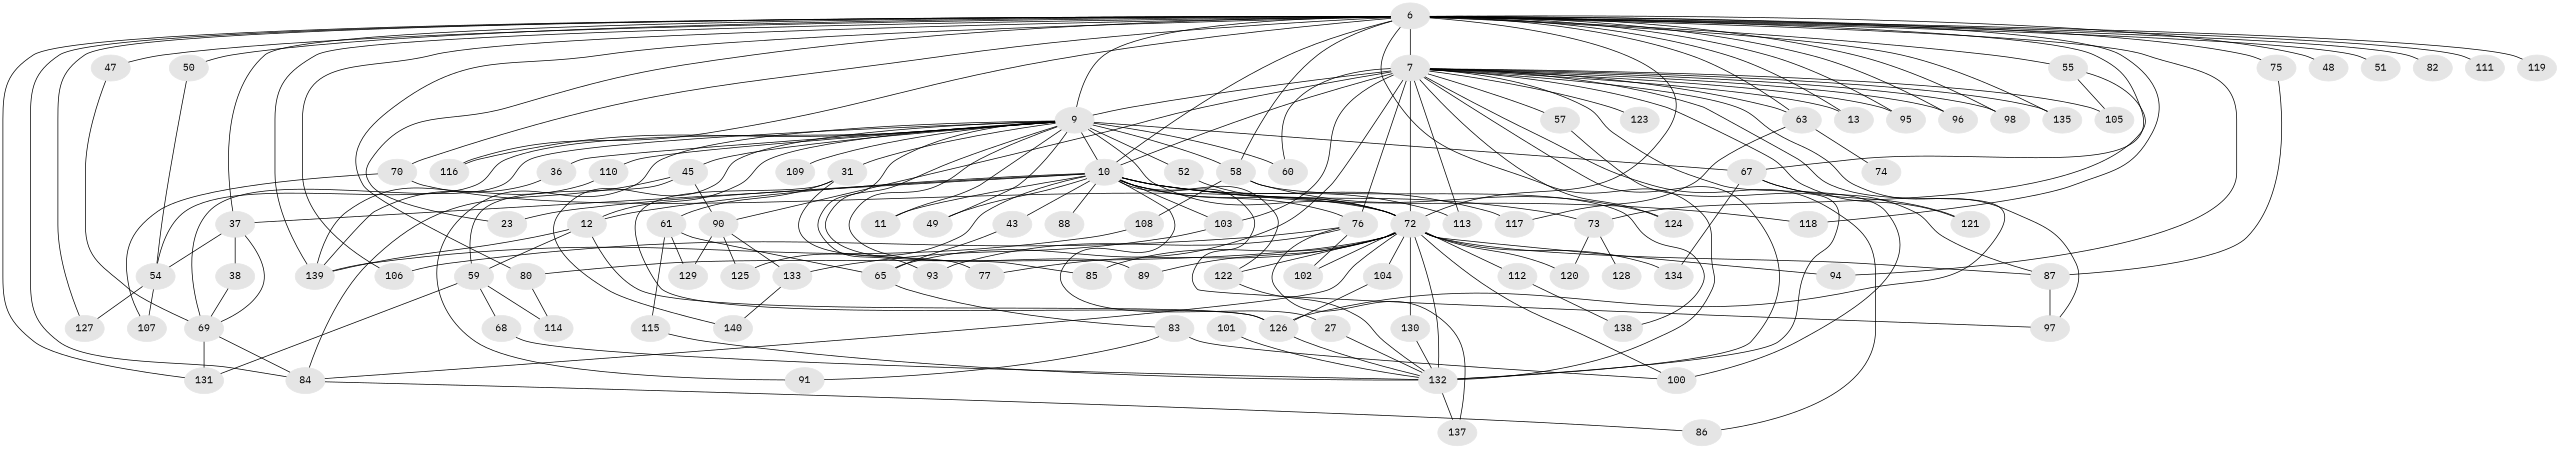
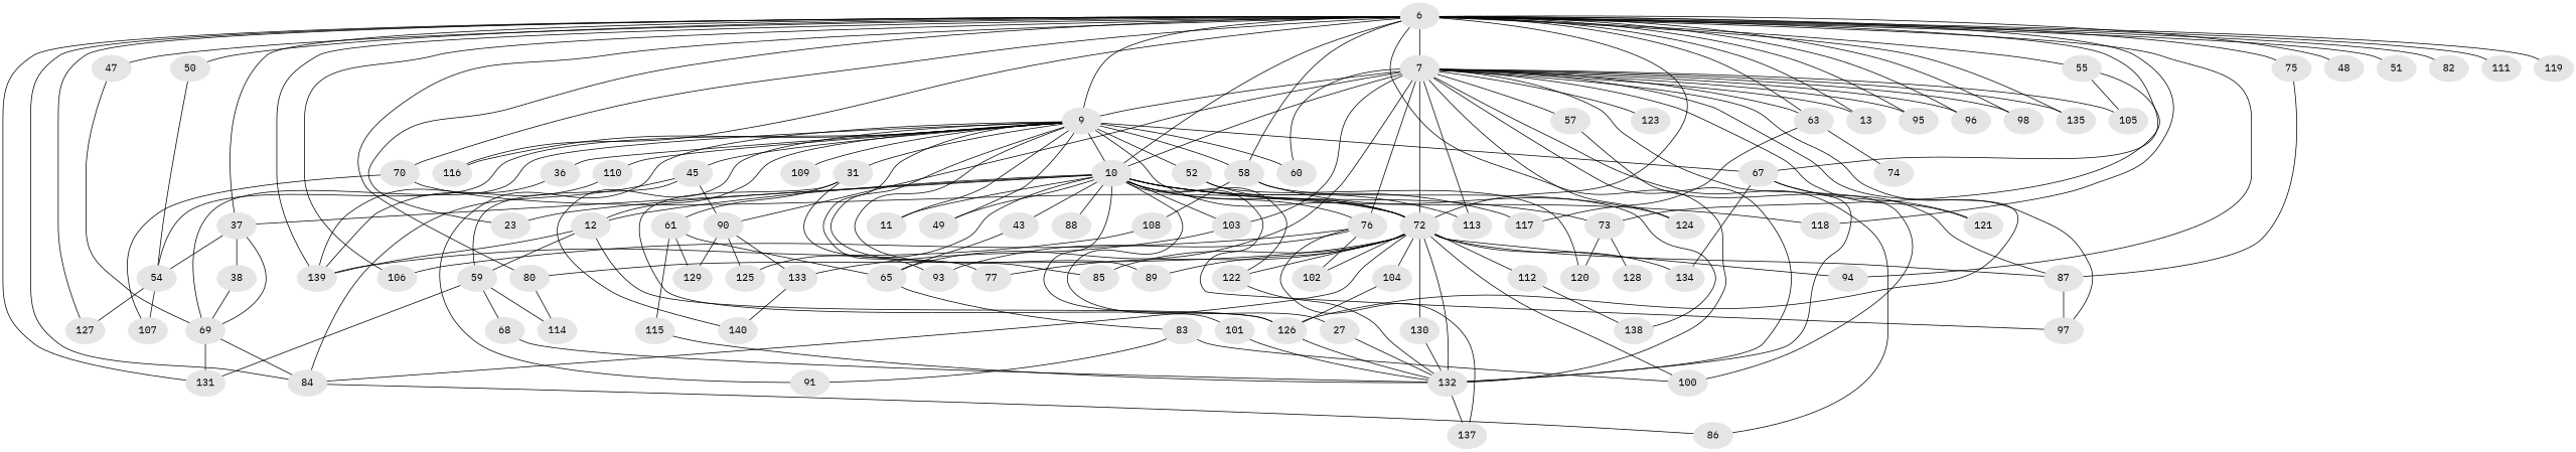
  graph {
    fontname="IBM Plex Mono"
    node [color=gray90 fontname="IBM Plex Mono" style=filled]
    edge [fontname="IBM Plex Mono"]
    6 [super="+1"]
    7 [super="+3"]
    9 [super="+5"]
    10 [super="+2"]
    13
    23
    37
    47
    48
    50
    51 [super="+30"]
    55
    58 [super="+26"]
    63 [super="+17"]
    67 [super="+41"]
    70 [super="+35"]
    72 [super="+56+8"]
    75
    80 [super="+33"]
    82
    84 [super="+46"]
    94 [super="+40+32"]
    95
    96
    98
    106
    111
    116
    118
    119
    127
    131 [super="+79"]
    132 [super="+18+78"]
    135 [super="+19+99"]
    139 [super="+29"]
    57
    60
    65 [super="+34"]
    76 [super="+28"]
    86
    90
    97 [super="+62"]
    100 [super="+81"]
    103
    105 [super="+92"]
    113
    121
    123
    124
    126 [super="+25"]
    11
    12
    31
    36
    45
    49
    52
    54 [super="+42"]
    69 [super="+16"]
    85
    89
    91
    93
    109
    110
    140
    27
    43
    73
    88
    101
    117
    122
    125
    38
    108
    138
    74
    87 [super="+71"]
    134
    107
    77
    102
    104 [super="+53"]
    112
    120
    130
    114
    137
    83
    129
    133
    59
    61
    128
    68
    115
    6 -- 7 [weight=4]
    6 -- 9 [weight=4]
    6 -- 10 [weight=4]
    6 -- 13
    6 -- 23
    6 -- 37
    6 -- 47
    6 -- 48 [weight=2]
    6 -- 50
    6 -- 51 [weight=3]
    6 -- 55 [weight=2]
    6 -- 58 [weight=2]
    6 -- 63 [weight=2]
    6 -- 67
    6 -- 70 [weight=2]
    6 -- 72 [weight=5]
    6 -- 75
    6 -- 80 [weight=2]
    6 -- 82
    6 -- 84 [weight=3]
    6 -- 94 [weight=3]
    6 -- 95
    6 -- 96
    6 -- 98
    6 -- 106
    6 -- 111
    6 -- 116
    6 -- 118
    6 -- 119
    6 -- 127
    6 -- 131
    6 -- 132 [weight=6]
    6 -- 135 [weight=2]
    6 -- 139
    7 -- 9 [weight=4]
    7 -- 10 [weight=4]
    7 -- 13
    7 -- 63
    7 -- 72 [weight=4]
    7 -- 95
    7 -- 96
    7 -- 98
    7 -- 132 [weight=2]
    7 -- 135 [weight=2]
    7 -- 57
    7 -- 60
    7 -- 65 [weight=3]
    7 -- 76 [weight=2]
    7 -- 86
    7 -- 90
    7 -- 97
    7 -- 100 [weight=2]
    7 -- 103
    7 -- 105 [weight=2]
    7 -- 113
    7 -- 121
    7 -- 123 [weight=2]
    7 -- 124
    7 -- 126
    9 -- 10 [weight=4]
    9 -- 58 [weight=2]
    9 -- 67 [weight=2]
    9 -- 72 [weight=5]
    9 -- 116
    9 -- 60
    9 -- 11
    9 -- 12
    9 -- 31 [weight=2]
    9 -- 36 [weight=2]
    9 -- 45
    9 -- 49
    9 -- 52
    9 -- 54
    9 -- 69 [weight=2]
    9 -- 85
    9 -- 89
    9 -- 91
    9 -- 93
    9 -- 109 [weight=2]
    9 -- 110
    9 -- 140
    10 -- 23
    10 -- 37
    10 -- 72 [weight=4]
    10 -- 118
    10 -- 76
    10 -- 97
    10 -- 103
    10 -- 113
    10 -- 11
    10 -- 12
    10 -- 49
    10 -- 27
    10 -- 43
    10 -- 73
    10 -- 88 [weight=2]
+   10 -- 101
    10 -- 117
    10 -- 122
    10 -- 125
    37 -- 54
    37 -- 38
    47 -- 69
    50 -- 54
    55 -- 105
    55 -- 73
    58 -- 124
    58 -- 108
    58 -- 138
    63 -- 117
    63 -- 74
    67 -- 121
    67 -- 87
    67 -- 134
    70 -- 72 [weight=2]
    70 -- 107
    72 -- 80
    72 -- 84 [weight=2]
    72 -- 94
    72 -- 132
    72 -- 100
    72 -- 85
    72 -- 89
    72 -- 122
    72 -- 87 [weight=2]
    72 -- 134
    72 -- 77
    72 -- 102
    72 -- 104 [weight=2]
    72 -- 112 [weight=2]
-   72 -- 120
+   52 -- 120
    72 -- 130
    75 -- 87
    80 -- 114
    84 -- 86
    132 -- 137
    57 -- 132
    65 -- 83
    76 -- 106
    76 -- 93
    76 -- 102
    76 -- 137
    90 -- 125
    90 -- 129
    90 -- 133
    103 -- 133
    126 -- 132
    12 -- 139
    12 -- 126
    12 -- 59
    31 -- 126
    31 -- 77
    31 -- 61
    36 -- 139
    45 -- 84
    45 -- 90
    45 -- 59
    52 -- 72
    54 -- 127
    54 -- 107
    69 -- 37
    69 -- 84
    69 -- 131
    110 -- 139
    27 -- 132
    43 -- 65
    73 -- 120
    73 -- 128
    101 -- 132
    122 -- 132
    38 -- 69
    108 -- 139
    87 -- 97
    104 -- 126
    112 -- 138
    130 -- 132
    83 -- 100
    83 -- 91
    133 -- 140
    59 -- 131
    59 -- 114
    59 -- 68
    61 -- 65
    61 -- 129
    61 -- 115
    68 -- 132
    115 -- 132
  }
